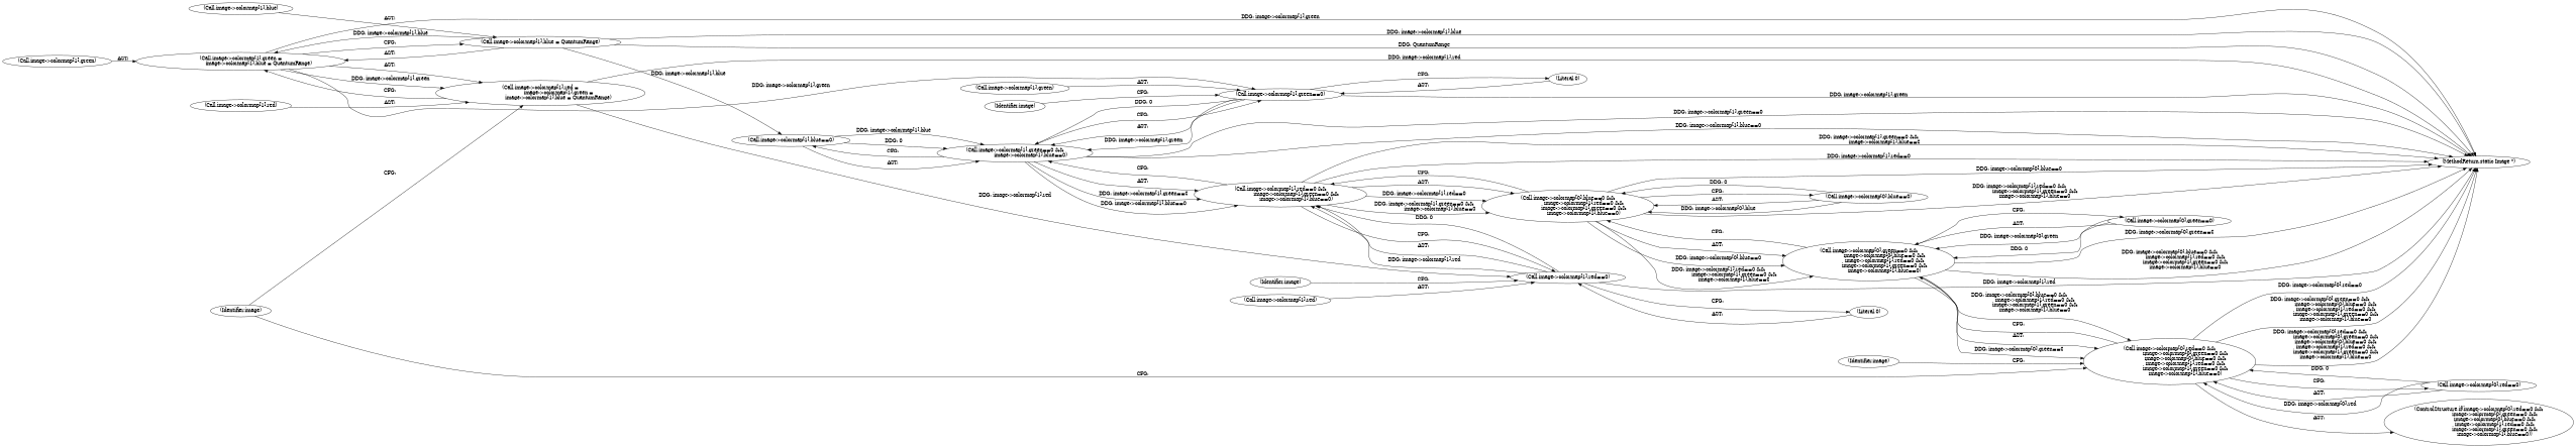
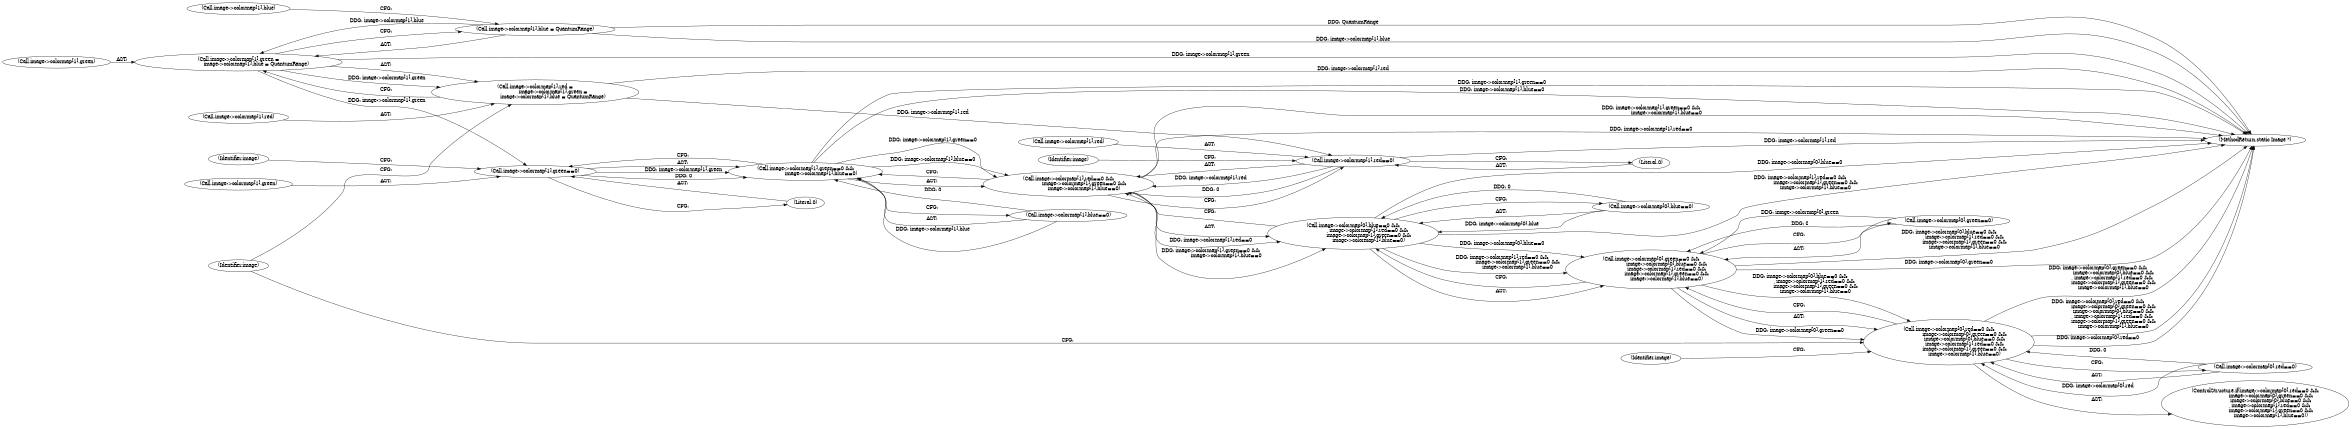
  digraph {
    fontname="DejaVu Serif"
    rankdir=LR
    node [fontname="DejaVu Serif"]
    edge [fontname="DejaVu Serif"]
    n1 [label="(Call,image->colormap[1].green =\n                        image->colormap[1].blue = QuantumRange)"]
    n2 [label="(Call,image->colormap[1].blue = QuantumRange)"]
    n3 [label="(Call,image->colormap[1].green==0)"]
    n4 [label="(Call,image->colormap[1].red =\n                        image->colormap[1].green =\n                        image->colormap[1].blue = QuantumRange)"]
    n5 [label="(MethodReturn,static Image *)"]
    n6 [label="(Call,image->colormap[1].blue==0)"]
    n7 [label="(Call,image->colormap[1].green==0 &&\n                     image->colormap[1].blue==0)"]
    n8 [label="(Literal,0)"]
    n9 [label="(Call,image->colormap[1].red==0)"]
    n10 [label="(Call,image->colormap[1].red==0 &&\n                     image->colormap[1].green==0 &&\n                     image->colormap[1].blue==0)"]
    n11 [label="(Call,image->colormap[0].blue==0 &&\n                     image->colormap[1].red==0 &&\n                     image->colormap[1].green==0 &&\n                     image->colormap[1].blue==0)"]
    n12 [label="(Call,image->colormap[0].green==0 &&\n                     image->colormap[0].blue==0 &&\n                     image->colormap[1].red==0 &&\n                     image->colormap[1].green==0 &&\n                     image->colormap[1].blue==0)"]
    n13 [label="(Call,image->colormap[0].blue==0)"]
    n14 [label="(Literal,0)"]
    n15 [label="(Call,image->colormap[0].red==0 &&\n                     image->colormap[0].green==0 &&\n                     image->colormap[0].blue==0 &&\n                     image->colormap[1].red==0 &&\n                     image->colormap[1].green==0 &&\n                     image->colormap[1].blue==0)"]
    n16 [label="(Call,image->colormap[0].green==0)"]
    n17 [label="(Call,image->colormap[0].red==0)"]
    n18 [label="(ControlStructure,if(image->colormap[0].red==0 &&\n                     image->colormap[0].green==0 &&\n                     image->colormap[0].blue==0 &&\n                     image->colormap[1].red==0 &&\n                     image->colormap[1].green==0 &&\n                     image->colormap[1].blue==0))"]
    n19 [label="(Call,image->colormap[1].green)"]
    n20 [label="(Call,image->colormap[1].red)"]
    n21 [label="(Identifier,image)"]
    n22 [label="(Identifier,image)"]
    n23 [label="(Call,image->colormap[1].red)"]
    n24 [label="(Identifier,image)"]
    n25 [label="(Identifier,image)"]
    n26 [label="(Call,image->colormap[1].blue)"]
    n27 [label="(Call,image->colormap[1].green)"]
    n1 -> n2 [label="CFG: "]
    n1 -> n3 [label="DDG: image->colormap[1].green"]
    n1 -> n4 [label="AST: "]
    n1 -> n4 [label="DDG: image->colormap[1].green"]
    n1 -> n5 [label="DDG: image->colormap[1].green"]
    n2 -> n1 [label="AST: "]
    n2 -> n1 [label="DDG: image->colormap[1].blue"]
    n2 -> n5 [label="DDG: image->colormap[1].blue"]
    n2 -> n5 [label="DDG: QuantumRange"]
-   n2 -> n6 [label="DDG: image->colormap[1].blue"]
-   n3 -> n5 [label="DDG: image->colormap[1].green"]
    n3 -> n7 [label="AST: "]
    n3 -> n7 [label="DDG: image->colormap[1].green"]
    n3 -> n7 [label="DDG: 0"]
    n3 -> n8 [label="CFG: "]
    n4 -> n1 [label="CFG: "]
    n4 -> n5 [label="DDG: image->colormap[1].red"]
    n4 -> n9 [label="DDG: image->colormap[1].red"]
    n6 -> n7 [label="AST: "]
    n6 -> n7 [label="DDG: image->colormap[1].blue"]
    n6 -> n7 [label="DDG: 0"]
    n7 -> n3 [label="CFG: "]
    n7 -> n5 [label="DDG: image->colormap[1].green==0"]
    n7 -> n5 [label="DDG: image->colormap[1].blue==0"]
    n7 -> n6 [label="CFG: "]
    n7 -> n10 [label="AST: "]
    n7 -> n10 [label="DDG: image->colormap[1].green==0"]
    n7 -> n10 [label="DDG: image->colormap[1].blue==0"]
    n8 -> n3 [label="AST: "]
    n9 -> n5 [label="DDG: image->colormap[1].red"]
    n9 -> n10 [label="AST: "]
    n9 -> n10 [label="DDG: image->colormap[1].red"]
    n9 -> n10 [label="DDG: 0"]
    n9 -> n14 [label="CFG: "]
    n10 -> n5 [label="DDG: image->colormap[1].green==0 &&\n                     image->colormap[1].blue==0"]
    n10 -> n5 [label="DDG: image->colormap[1].red==0"]
    n10 -> n7 [label="CFG: "]
    n10 -> n9 [label="CFG: "]
    n10 -> n11 [label="AST: "]
    n10 -> n11 [label="DDG: image->colormap[1].red==0"]
    n10 -> n11 [label="DDG: image->colormap[1].green==0 &&\n                     image->colormap[1].blue==0"]
    n11 -> n5 [label="DDG: image->colormap[0].blue==0"]
    n11 -> n5 [label="DDG: image->colormap[1].red==0 &&\n                     image->colormap[1].green==0 &&\n                     image->colormap[1].blue==0"]
    n11 -> n10 [label="CFG: "]
    n11 -> n12 [label="AST: "]
    n11 -> n12 [label="DDG: image->colormap[0].blue==0"]
    n11 -> n12 [label="DDG: image->colormap[1].red==0 &&\n                     image->colormap[1].green==0 &&\n                     image->colormap[1].blue==0"]
    n11 -> n13 [label="CFG: "]
    n12 -> n5 [label="DDG: image->colormap[0].green==0"]
    n12 -> n5 [label="DDG: image->colormap[0].blue==0 &&\n                     image->colormap[1].red==0 &&\n                     image->colormap[1].green==0 &&\n                     image->colormap[1].blue==0"]
    n12 -> n11 [label="CFG: "]
    n12 -> n15 [label="AST: "]
    n12 -> n15 [label="DDG: image->colormap[0].green==0"]
    n12 -> n15 [label="DDG: image->colormap[0].blue==0 &&\n                     image->colormap[1].red==0 &&\n                     image->colormap[1].green==0 &&\n                     image->colormap[1].blue==0"]
    n12 -> n16 [label="CFG: "]
    n13 -> n11 [label="AST: "]
    n13 -> n11 [label="DDG: image->colormap[0].blue"]
    n13 -> n11 [label="DDG: 0"]
    n14 -> n9 [label="AST: "]
    n15 -> n5 [label="DDG: image->colormap[0].red==0"]
    n15 -> n5 [label="DDG: image->colormap[0].green==0 &&\n                     image->colormap[0].blue==0 &&\n                     image->colormap[1].red==0 &&\n                     image->colormap[1].green==0 &&\n                     image->colormap[1].blue==0"]
    n15 -> n5 [label="DDG: image->colormap[0].red==0 &&\n                     image->colormap[0].green==0 &&\n                     image->colormap[0].blue==0 &&\n                     image->colormap[1].red==0 &&\n                     image->colormap[1].green==0 &&\n                     image->colormap[1].blue==0"]
    n15 -> n12 [label="CFG: "]
    n15 -> n17 [label="CFG: "]
    n15 -> n18 [label="AST: "]
    n16 -> n12 [label="AST: "]
    n16 -> n12 [label="DDG: image->colormap[0].green"]
    n16 -> n12 [label="DDG: 0"]
    n17 -> n15 [label="AST: "]
    n17 -> n15 [label="DDG: image->colormap[0].red"]
    n17 -> n15 [label="DDG: 0"]
    n19 -> n3 [label="AST: "]
    n20 -> n9 [label="AST: "]
    n21 -> n3 [label="CFG: "]
    n22 -> n15 [label="CFG: "]
    n23 -> n4 [label="AST: "]
    n24 -> n9 [label="CFG: "]
    n25 -> n4 [label="CFG: "]
    n25 -> n15 [label="CFG: "]
-   n26 -> n2 [label="AST: "]
+   n26 -> n2 [label="CFG: "]
    n27 -> n1 [label="AST: "]
  }
